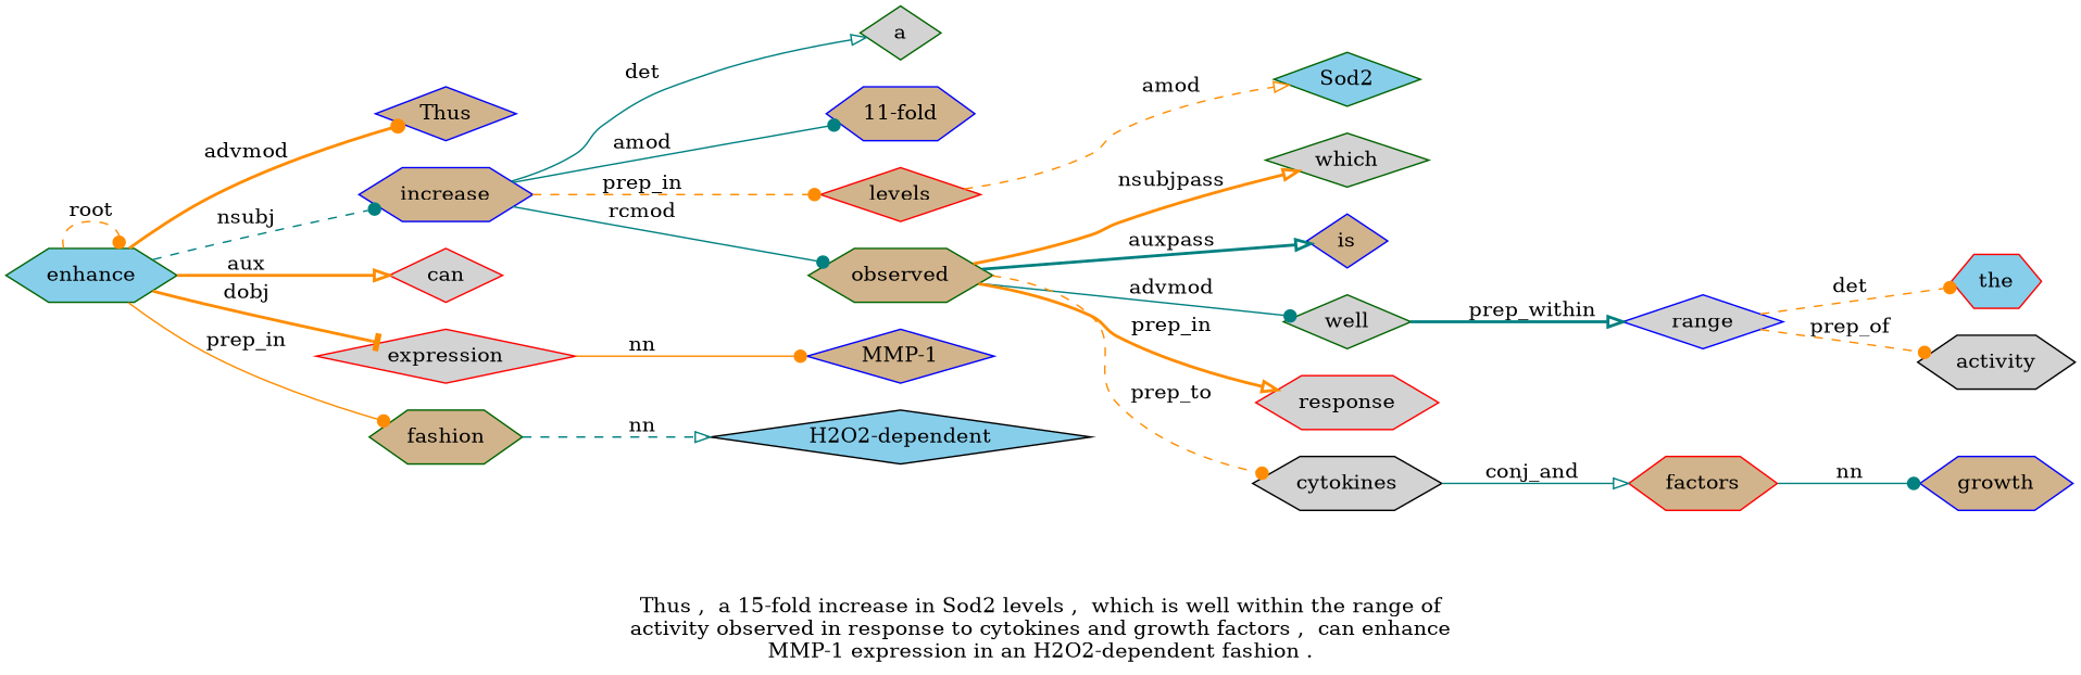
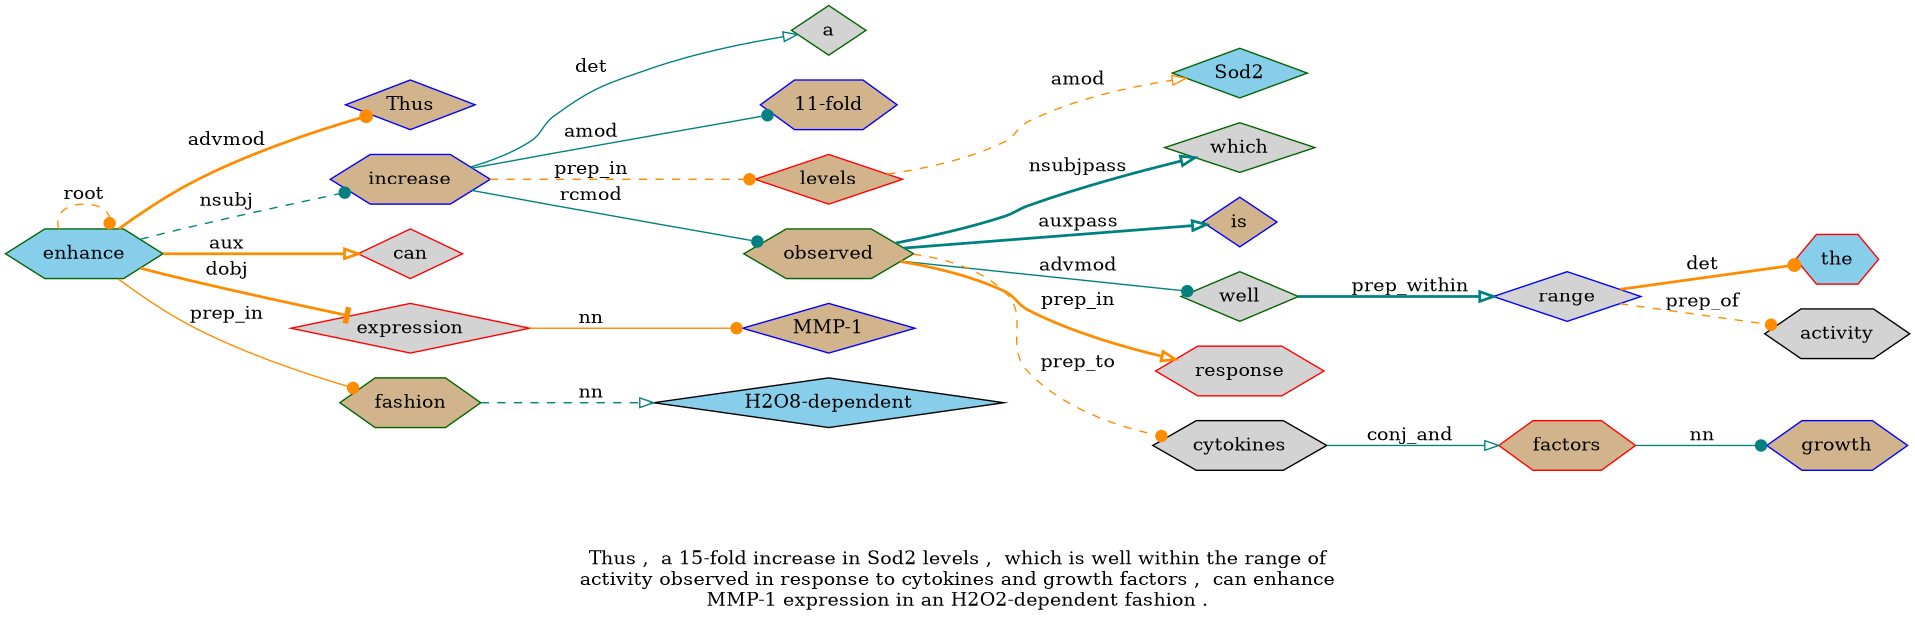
  digraph {
    label="Thus ,  a 15-fold increase in Sod2 levels ,  which is well within the range of\nactivity observed in response to cytokines and growth factors ,  can enhance\nMMP-1 expression in an H2O2-dependent fashion ."
    rankdir=LR
    node [color=darkgreen fillcolor=tan shape=diamond style=filled]
    edge [arrowhead=dot color=darkorange style=bold]
    n1 [fillcolor=skyblue label=enhance shape=hexagon]
    n2 [color=blue label=Thus]
    n3 [color=blue label=increase shape=hexagon]
    n4 [color=red fillcolor=lightgrey label=can]
    n5 [color=red fillcolor=lightgrey label=expression]
    n6 [label=fashion shape=hexagon]
    n7 [fillcolor=lightgrey label=a]
    n8 [color=blue label="11-fold" shape=hexagon]
    n9 [color=red label=levels]
    n10 [label=observed shape=hexagon]
    n11 [color=blue label="MMP-1"]
-   n12 [color=black fillcolor=skyblue label="H2O2-dependent"]
+   n12 [color=black fillcolor=skyblue label="H2O8-dependent"]
    n13 [fillcolor=skyblue label=Sod2]
    n14 [fillcolor=lightgrey label=which]
    n15 [color=blue label=is]
    n16 [fillcolor=lightgrey label=well]
    n17 [color=red fillcolor=lightgrey label=response shape=hexagon]
    n18 [color=black fillcolor=lightgrey label=cytokines shape=hexagon]
    n19 [color=blue fillcolor=lightgrey label=range]
    n20 [color=red label=factors shape=hexagon]
    n21 [color=red fillcolor=skyblue label=the shape=hexagon]
    n22 [color=black fillcolor=lightgrey label=activity shape=hexagon]
    n23 [color=blue label=growth shape=hexagon]
    n1 -> n1 [label=root style=dashed]
    n1 -> n2 [label=advmod]
    n1 -> n3 [color=teal label=nsubj style=dashed]
    n1 -> n4 [arrowhead=onormal label=aux]
    n1 -> n5 [arrowhead=tee label=dobj]
    n1 -> n6 [label=prep_in style=solid]
    n3 -> n7 [arrowhead=onormal color=teal label=det style=solid]
    n3 -> n8 [color=teal label=amod style=solid]
    n3 -> n9 [label=prep_in style=dashed]
    n3 -> n10 [color=teal label=rcmod style=solid]
    n5 -> n11 [label=nn style=solid]
    n6 -> n12 [arrowhead=onormal color=teal label=nn style=dashed]
    n9 -> n13 [arrowhead=onormal label=amod style=dashed]
-   n10 -> n14 [arrowhead=onormal label=nsubjpass]
+   n10 -> n14 [arrowhead=onormal color=teal label=nsubjpass]
    n10 -> n15 [arrowhead=onormal color=teal label=auxpass]
    n10 -> n16 [color=teal label=advmod style=solid]
    n10 -> n17 [arrowhead=onormal label=prep_in]
    n10 -> n18 [label=prep_to style=dashed]
    n16 -> n19 [arrowhead=onormal color=teal label=prep_within]
    n18 -> n20 [arrowhead=onormal color=teal label=conj_and style=solid]
-   n19 -> n21 [label=det style=dashed]
+   n19 -> n21 [label=det]
    n19 -> n22 [label=prep_of style=dashed]
    n20 -> n23 [color=teal label=nn style=solid]
  }
